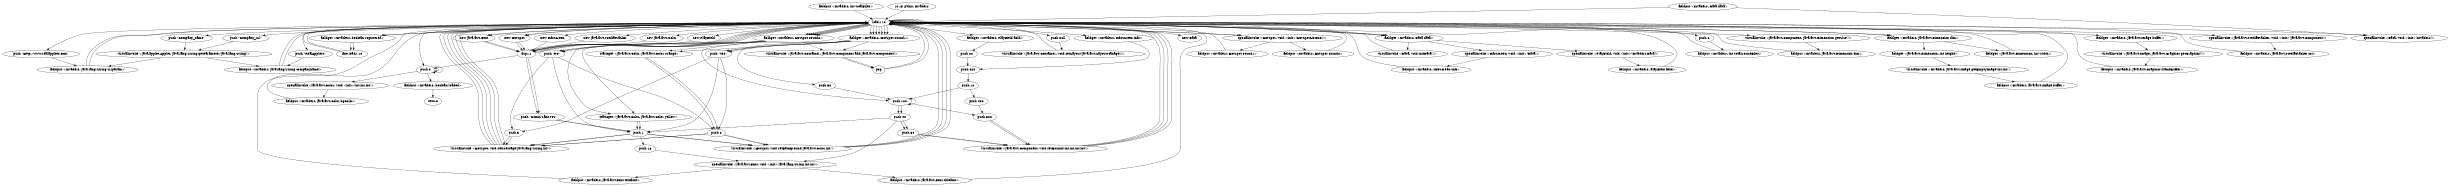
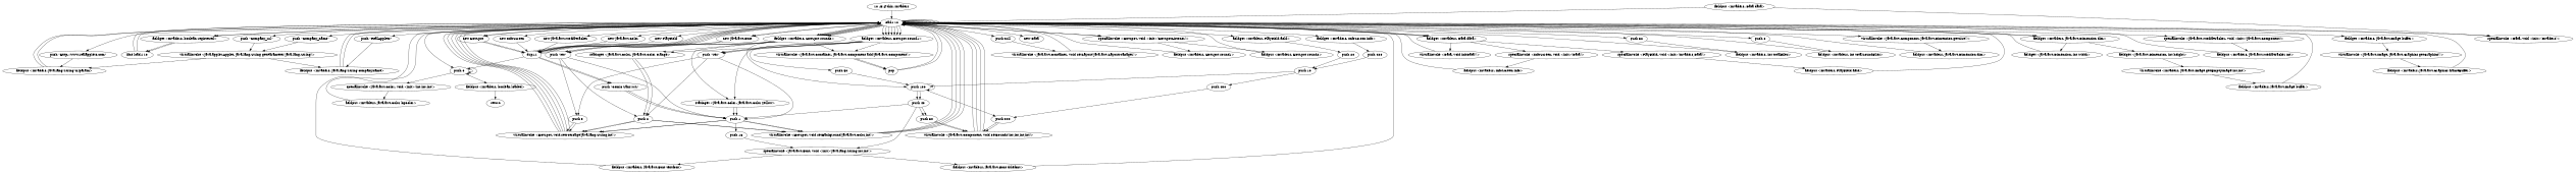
  digraph {
    "r0 := @this: Invaders"
    "load.r r0"
    "push null"
    "push \"Company_url\""
    "push \"Company_name\""
    "fieldget <Invaders: boolean registered>"
    "push \"Http://www.realapplets.com\""
    "push \"RealApplets\""
    "new java.awt.Font"
    "new Data"
    "specialinvoke <Data: void <init>(Invaders)>"
    "new HotSpot"
    "specialinvoke <HotSpot: void <init>(HotSpotListener)>"
    "fieldget <Invaders: HotSpot sound1>"
    "fieldget <Invaders: HotSpot sound2>"
    "new InfoScreen"
    "fieldget <Invaders: Data data>"
+   "push 32"
    "push 6"
    "virtualinvoke <java.awt.Component: java.awt.Dimension getSize()>"
    "fieldget <Invaders: java.awt.Dimension dim>"
    "fieldget <Invaders: java.awt.Image buffer>"
    "new java.awt.MediaTracker"
    "specialinvoke <java.awt.MediaTracker: void <init>(java.awt.Component)>"
    "new java.awt.Color"
    "push 0"
    "new PlayField"
    "fieldget <Invaders: PlayField field>"
    "fieldget <Invaders: InfoScreen info>"
    "virtualinvoke <java.awt.Container: void setLayout(java.awt.LayoutManager)>"
    "virtualinvoke <java.applet.Applet: java.lang.String getParameter(java.lang.String)>"
    "ifne load.r r0"
    "fieldput <Invaders: java.lang.String urlparam>"
    "fieldput <Invaders: java.lang.String companyname>"
    "dup1.r"
    "fieldput <Invaders: HotSpot sound1>"
    "fieldput <Invaders: HotSpot sound2>"
    "push 50"
    "push \"Yes\""
    "staticget <java.awt.Color: java.awt.Color orange>"
    "staticget <java.awt.Color: java.awt.Color yellow>"
    "virtualinvoke <java.awt.Container: java.awt.Component add(java.awt.Component)>"
    "push 100"
    "push \"No\""
    "specialinvoke <InfoScreen: void <init>(Data)>"
    "specialinvoke <PlayField: void <init>(Invaders,Data)>"
    "virtualinvoke <Data: void initData()>"
    "fieldput <Invaders: int totalFiles>"
    "fieldput <Invaders: int totalSoundFiles>"
    "fieldput <Invaders: java.awt.Dimension dim>"
    "fieldget <java.awt.Dimension: int width>"
    "fieldget <java.awt.Dimension: int height>"
    "virtualinvoke <java.awt.Image: java.awt.Graphics getGraphics()>"
    "fieldput <Invaders: java.awt.MediaTracker mt>"
    "specialinvoke <java.awt.Color: void <init>(int,int,int)>"
    "fieldput <Invaders: boolean loaded>"
    "push 20"
    "push 420"
    "push \"Comic Sans MS\""
    "push 1"
    n61 [label="push 16"]
    "virtualinvoke <HotSpot: void setMessage(java.lang.String,int)>"
    "virtualinvoke <HotSpot: void setBackground(java.awt.Color,int)>"
    "specialinvoke <java.awt.Font: void <init>(java.lang.String,int,int)>"
    "push 40"
    "push 30"
    "fieldput <Invaders: java.awt.Font textfont>"
    "fieldput <Invaders: java.awt.Font titlefont>"
    "virtualinvoke <java.awt.Component: void setBounds(int,int,int,int)>"
    "fieldput <Invaders: Data data>"
    "push 2"
    "push 3"
    pop
    "push 300"
    "fieldput <Invaders: InfoScreen info>"
    "fieldput <Invaders: PlayField field>"
    "virtualinvoke <Invaders: java.awt.Image getEmptyImage(int,int)>"
    "fieldput <Invaders: java.awt.Image buffer>"
    "fieldput <Invaders: java.awt.Graphics frameBuffer>"
    "fieldput <Invaders: java.awt.Color bgColor>"
    return
    "push 10"
    "push 400"
    "r0 := @this: Invaders" -> "load.r r0"
    "load.r r0" -> "load.r r0"
    "load.r r0" -> "load.r r0"
    "load.r r0" -> "load.r r0"
    "load.r r0" -> "load.r r0"
    "load.r r0" -> "load.r r0"
    "load.r r0" -> "load.r r0"
    "load.r r0" -> "load.r r0"
    "load.r r0" -> "load.r r0"
    "load.r r0" -> "load.r r0"
    "load.r r0" -> "push null"
    "load.r r0" -> "push \"Company_url\""
    "load.r r0" -> "push \"Company_name\""
    "load.r r0" -> "fieldget <Invaders: boolean registered>"
    "load.r r0" -> "fieldget <Invaders: boolean registered>"
    "load.r r0" -> "push \"Http://www.realapplets.com\""
    "load.r r0" -> "push \"RealApplets\""
    "load.r r0" -> "new java.awt.Font"
    "load.r r0" -> "new java.awt.Font"
    "load.r r0" -> "new Data"
    "load.r r0" -> "specialinvoke <Data: void <init>(Invaders)>"
    "load.r r0" -> "new HotSpot"
    "load.r r0" -> "new HotSpot"
    "load.r r0" -> "specialinvoke <HotSpot: void <init>(HotSpotListener)>"
    "load.r r0" -> "specialinvoke <HotSpot: void <init>(HotSpotListener)>"
    "load.r r0" -> "fieldget <Invaders: HotSpot sound1>"
    "load.r r0" -> "fieldget <Invaders: HotSpot sound1>"
    "load.r r0" -> "fieldget <Invaders: HotSpot sound1>"
    "load.r r0" -> "fieldget <Invaders: HotSpot sound1>"
    "load.r r0" -> "fieldget <Invaders: HotSpot sound1>"
    "load.r r0" -> "fieldget <Invaders: HotSpot sound1>"
    "load.r r0" -> "fieldget <Invaders: HotSpot sound1>"
    "load.r r0" -> "fieldget <Invaders: HotSpot sound2>"
    "load.r r0" -> "fieldget <Invaders: HotSpot sound2>"
    "load.r r0" -> "fieldget <Invaders: HotSpot sound2>"
    "load.r r0" -> "fieldget <Invaders: HotSpot sound2>"
    "load.r r0" -> "fieldget <Invaders: HotSpot sound2>"
    "load.r r0" -> "fieldget <Invaders: HotSpot sound2>"
    "load.r r0" -> "fieldget <Invaders: HotSpot sound2>"
    "load.r r0" -> "new InfoScreen"
    "load.r r0" -> "fieldget <Invaders: Data data>"
    "load.r r0" -> "fieldget <Invaders: Data data>"
    "load.r r0" -> "fieldget <Invaders: Data data>"
+   "load.r r0" -> "push 32"
    "load.r r0" -> "push 6"
    "load.r r0" -> "virtualinvoke <java.awt.Component: java.awt.Dimension getSize()>"
    "load.r r0" -> "fieldget <Invaders: java.awt.Dimension dim>"
    "load.r r0" -> "fieldget <Invaders: java.awt.Dimension dim>"
    "load.r r0" -> "fieldget <Invaders: java.awt.Image buffer>"
    "load.r r0" -> "new java.awt.MediaTracker"
    "load.r r0" -> "specialinvoke <java.awt.MediaTracker: void <init>(java.awt.Component)>"
    "load.r r0" -> "new java.awt.Color"
    "load.r r0" -> "push 0"
    "load.r r0" -> "new PlayField"
    "load.r r0" -> "fieldget <Invaders: PlayField field>"
    "load.r r0" -> "fieldget <Invaders: InfoScreen info>"
    "push null" -> "virtualinvoke <java.awt.Container: void setLayout(java.awt.LayoutManager)>"
    "push \"Company_url\"" -> "virtualinvoke <java.applet.Applet: java.lang.String getParameter(java.lang.String)>"
    "push \"Company_name\"" -> "virtualinvoke <java.applet.Applet: java.lang.String getParameter(java.lang.String)>"
    "fieldget <Invaders: boolean registered>" -> "ifne load.r r0"
    "fieldget <Invaders: boolean registered>" -> "ifne load.r r0"
    "push \"Http://www.realapplets.com\"" -> "fieldput <Invaders: java.lang.String urlparam>"
    "push \"RealApplets\"" -> "fieldput <Invaders: java.lang.String companyname>"
    "new java.awt.Font" -> "dup1.r"
    "new java.awt.Font" -> "dup1.r"
    "new HotSpot" -> "dup1.r"
    "new HotSpot" -> "dup1.r"
    "specialinvoke <HotSpot: void <init>(HotSpotListener)>" -> "fieldput <Invaders: HotSpot sound1>"
    "specialinvoke <HotSpot: void <init>(HotSpotListener)>" -> "fieldput <Invaders: HotSpot sound2>"
    "fieldget <Invaders: HotSpot sound1>" -> "push 50"
    "fieldget <Invaders: HotSpot sound1>" -> "push \"Yes\""
    "fieldget <Invaders: HotSpot sound1>" -> "push \"Yes\""
    "fieldget <Invaders: HotSpot sound1>" -> "push \"Yes\""
    "fieldget <Invaders: HotSpot sound1>" -> "staticget <java.awt.Color: java.awt.Color orange>"
    "fieldget <Invaders: HotSpot sound1>" -> "staticget <java.awt.Color: java.awt.Color yellow>"
    "fieldget <Invaders: HotSpot sound1>" -> "virtualinvoke <java.awt.Container: java.awt.Component add(java.awt.Component)>"
    "fieldget <Invaders: HotSpot sound2>" -> "staticget <java.awt.Color: java.awt.Color orange>"
    "fieldget <Invaders: HotSpot sound2>" -> "staticget <java.awt.Color: java.awt.Color yellow>"
    "fieldget <Invaders: HotSpot sound2>" -> "virtualinvoke <java.awt.Container: java.awt.Component add(java.awt.Component)>"
    "fieldget <Invaders: HotSpot sound2>" -> "push 100"
    "fieldget <Invaders: HotSpot sound2>" -> "push \"No\""
    "fieldget <Invaders: HotSpot sound2>" -> "push \"No\""
    "fieldget <Invaders: HotSpot sound2>" -> "push \"No\""
    "new InfoScreen" -> "dup1.r"
    "fieldget <Invaders: Data data>" -> "specialinvoke <InfoScreen: void <init>(Data)>"
    "fieldget <Invaders: Data data>" -> "specialinvoke <PlayField: void <init>(Invaders,Data)>"
    "fieldget <Invaders: Data data>" -> "virtualinvoke <Data: void initData()>"
+   "push 32" -> "fieldput <Invaders: int totalFiles>"
    "push 6" -> "fieldput <Invaders: int totalSoundFiles>"
    "virtualinvoke <java.awt.Component: java.awt.Dimension getSize()>" -> "fieldput <Invaders: java.awt.Dimension dim>"
    "fieldget <Invaders: java.awt.Dimension dim>" -> "fieldget <java.awt.Dimension: int width>"
    "fieldget <Invaders: java.awt.Dimension dim>" -> "fieldget <java.awt.Dimension: int height>"
    "fieldget <Invaders: java.awt.Image buffer>" -> "virtualinvoke <java.awt.Image: java.awt.Graphics getGraphics()>"
    "new java.awt.MediaTracker" -> "dup1.r"
    "specialinvoke <java.awt.MediaTracker: void <init>(java.awt.Component)>" -> "fieldput <Invaders: java.awt.MediaTracker mt>"
    "new java.awt.Color" -> "dup1.r"
    "push 0" -> "push 0"
    "push 0" -> "push 0"
    "push 0" -> "specialinvoke <java.awt.Color: void <init>(int,int,int)>"
    "push 0" -> "fieldput <Invaders: boolean loaded>"
    "new PlayField" -> "dup1.r"
    "fieldget <Invaders: PlayField field>" -> "push 20"
    "fieldget <Invaders: InfoScreen info>" -> "push 420"
    "virtualinvoke <java.awt.Container: void setLayout(java.awt.LayoutManager)>" -> "load.r r0"
    "virtualinvoke <java.applet.Applet: java.lang.String getParameter(java.lang.String)>" -> "fieldput <Invaders: java.lang.String urlparam>"
    "virtualinvoke <java.applet.Applet: java.lang.String getParameter(java.lang.String)>" -> "fieldput <Invaders: java.lang.String companyname>"
    "ifne load.r r0" -> "load.r r0"
    "ifne load.r r0" -> "load.r r0"
    "fieldput <Invaders: java.lang.String urlparam>" -> "load.r r0"
    "fieldput <Invaders: java.lang.String urlparam>" -> "load.r r0"
    "fieldput <Invaders: java.lang.String companyname>" -> "load.r r0"
    "fieldput <Invaders: java.lang.String companyname>" -> "load.r r0"
    "dup1.r" -> "load.r r0"
    "dup1.r" -> "load.r r0"
    "dup1.r" -> "load.r r0"
    "dup1.r" -> "load.r r0"
    "dup1.r" -> "load.r r0"
    "dup1.r" -> "load.r r0"
    "dup1.r" -> "push 0"
    "dup1.r" -> "push \"Comic Sans MS\""
    "dup1.r" -> "push \"Comic Sans MS\""
    "fieldput <Invaders: HotSpot sound1>" -> "load.r r0"
    "fieldput <Invaders: HotSpot sound2>" -> "load.r r0"
    "push 50" -> "push 100"
    "push \"Yes\"" -> "push 1"
    "push \"Yes\"" -> "push 2"
    "push \"Yes\"" -> "push 3"
    "staticget <java.awt.Color: java.awt.Color orange>" -> "push 2"
    "staticget <java.awt.Color: java.awt.Color orange>" -> "push 2"
    "staticget <java.awt.Color: java.awt.Color yellow>" -> "push 1"
    "staticget <java.awt.Color: java.awt.Color yellow>" -> "push 1"
    "virtualinvoke <java.awt.Container: java.awt.Component add(java.awt.Component)>" -> pop
    "virtualinvoke <java.awt.Container: java.awt.Component add(java.awt.Component)>" -> pop
    "push 100" -> "push 100"
    "push 100" -> "push 40"
    "push 100" -> "push 40"
    "push 100" -> "push 300"
    "push \"No\"" -> "push 1"
    "push \"No\"" -> "push 2"
    "push \"No\"" -> "push 3"
    "specialinvoke <InfoScreen: void <init>(Data)>" -> "fieldput <Invaders: InfoScreen info>"
    "specialinvoke <PlayField: void <init>(Invaders,Data)>" -> "fieldput <Invaders: PlayField field>"
    "virtualinvoke <Data: void initData()>" -> "load.r r0"
    "fieldput <Invaders: int totalFiles>" -> "load.r r0"
    "fieldput <Invaders: int totalSoundFiles>" -> "load.r r0"
    "fieldput <Invaders: java.awt.Dimension dim>" -> "load.r r0"
    "fieldget <java.awt.Dimension: int width>" -> "load.r r0"
    "fieldget <java.awt.Dimension: int height>" -> "virtualinvoke <Invaders: java.awt.Image getEmptyImage(int,int)>"
    "virtualinvoke <java.awt.Image: java.awt.Graphics getGraphics()>" -> "fieldput <Invaders: java.awt.Graphics frameBuffer>"
    "fieldput <Invaders: java.awt.MediaTracker mt>" -> "load.r r0"
    "specialinvoke <java.awt.Color: void <init>(int,int,int)>" -> "fieldput <Invaders: java.awt.Color bgColor>"
    "fieldput <Invaders: boolean loaded>" -> return
-   "push 20" -> "push 420"
+   "push 20" -> "push 10"
    "push 420" -> "push 10"
    "push \"Comic Sans MS\"" -> "push 1"
    "push \"Comic Sans MS\"" -> "push 1"
    "push 1" -> n61
    "push 1" -> "virtualinvoke <HotSpot: void setMessage(java.lang.String,int)>"
    "push 1" -> "virtualinvoke <HotSpot: void setMessage(java.lang.String,int)>"
    "push 1" -> "virtualinvoke <HotSpot: void setBackground(java.awt.Color,int)>"
    "push 1" -> "virtualinvoke <HotSpot: void setBackground(java.awt.Color,int)>"
    n61 -> "specialinvoke <java.awt.Font: void <init>(java.lang.String,int,int)>"
    "virtualinvoke <HotSpot: void setMessage(java.lang.String,int)>" -> "load.r r0"
    "virtualinvoke <HotSpot: void setMessage(java.lang.String,int)>" -> "load.r r0"
    "virtualinvoke <HotSpot: void setMessage(java.lang.String,int)>" -> "load.r r0"
    "virtualinvoke <HotSpot: void setMessage(java.lang.String,int)>" -> "load.r r0"
    "virtualinvoke <HotSpot: void setMessage(java.lang.String,int)>" -> "load.r r0"
    "virtualinvoke <HotSpot: void setMessage(java.lang.String,int)>" -> "load.r r0"
    "virtualinvoke <HotSpot: void setBackground(java.awt.Color,int)>" -> "load.r r0"
    "virtualinvoke <HotSpot: void setBackground(java.awt.Color,int)>" -> "load.r r0"
    "virtualinvoke <HotSpot: void setBackground(java.awt.Color,int)>" -> "load.r r0"
    "virtualinvoke <HotSpot: void setBackground(java.awt.Color,int)>" -> "load.r r0"
    "specialinvoke <java.awt.Font: void <init>(java.lang.String,int,int)>" -> "fieldput <Invaders: java.awt.Font textfont>"
    "specialinvoke <java.awt.Font: void <init>(java.lang.String,int,int)>" -> "fieldput <Invaders: java.awt.Font titlefont>"
    "push 40" -> "push 1"
    "push 40" -> "specialinvoke <java.awt.Font: void <init>(java.lang.String,int,int)>"
    "push 40" -> "push 30"
    "push 40" -> "push 30"
    "push 30" -> "virtualinvoke <java.awt.Component: void setBounds(int,int,int,int)>"
    "push 30" -> "virtualinvoke <java.awt.Component: void setBounds(int,int,int,int)>"
    "fieldput <Invaders: java.awt.Font textfont>" -> "load.r r0"
    "fieldput <Invaders: java.awt.Font titlefont>" -> "load.r r0"
    "virtualinvoke <java.awt.Component: void setBounds(int,int,int,int)>" -> "load.r r0"
    "virtualinvoke <java.awt.Component: void setBounds(int,int,int,int)>" -> "load.r r0"
    "virtualinvoke <java.awt.Component: void setBounds(int,int,int,int)>" -> "load.r r0"
    "virtualinvoke <java.awt.Component: void setBounds(int,int,int,int)>" -> "load.r r0"
    "fieldput <Invaders: Data data>" -> "load.r r0"
    "fieldput <Invaders: Data data>" -> "specialinvoke <Data: void <init>(Invaders)>"
    "push 2" -> "virtualinvoke <HotSpot: void setMessage(java.lang.String,int)>"
    "push 2" -> "virtualinvoke <HotSpot: void setMessage(java.lang.String,int)>"
    "push 2" -> "virtualinvoke <HotSpot: void setBackground(java.awt.Color,int)>"
    "push 2" -> "virtualinvoke <HotSpot: void setBackground(java.awt.Color,int)>"
    "push 3" -> "virtualinvoke <HotSpot: void setMessage(java.lang.String,int)>"
    "push 3" -> "virtualinvoke <HotSpot: void setMessage(java.lang.String,int)>"
    pop -> "load.r r0"
    pop -> "load.r r0"
    "push 300" -> "virtualinvoke <java.awt.Component: void setBounds(int,int,int,int)>"
    "push 300" -> "virtualinvoke <java.awt.Component: void setBounds(int,int,int,int)>"
    "fieldput <Invaders: InfoScreen info>" -> "load.r r0"
    "fieldput <Invaders: PlayField field>" -> "load.r r0"
    "virtualinvoke <Invaders: java.awt.Image getEmptyImage(int,int)>" -> "fieldput <Invaders: java.awt.Image buffer>"
    "fieldput <Invaders: java.awt.Image buffer>" -> "load.r r0"
    "fieldput <Invaders: java.awt.Graphics frameBuffer>" -> "load.r r0"
    "fieldput <Invaders: java.awt.Color bgColor>" -> "load.r r0"
    "push 10" -> "push 100"
    "push 10" -> "push 400"
    "push 400" -> "push 300"
  }
